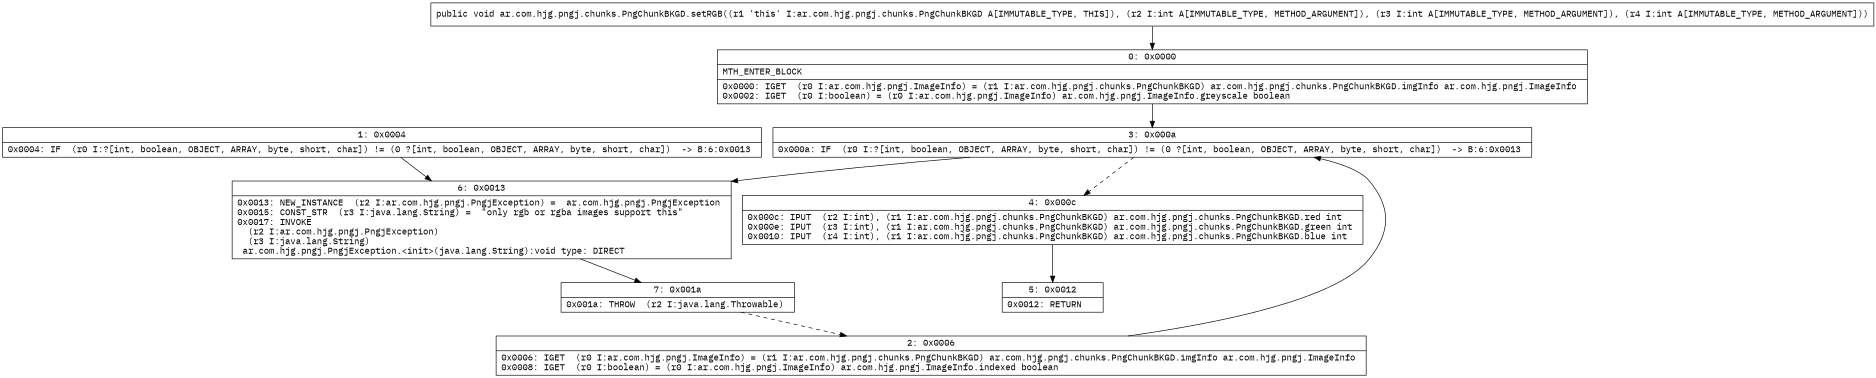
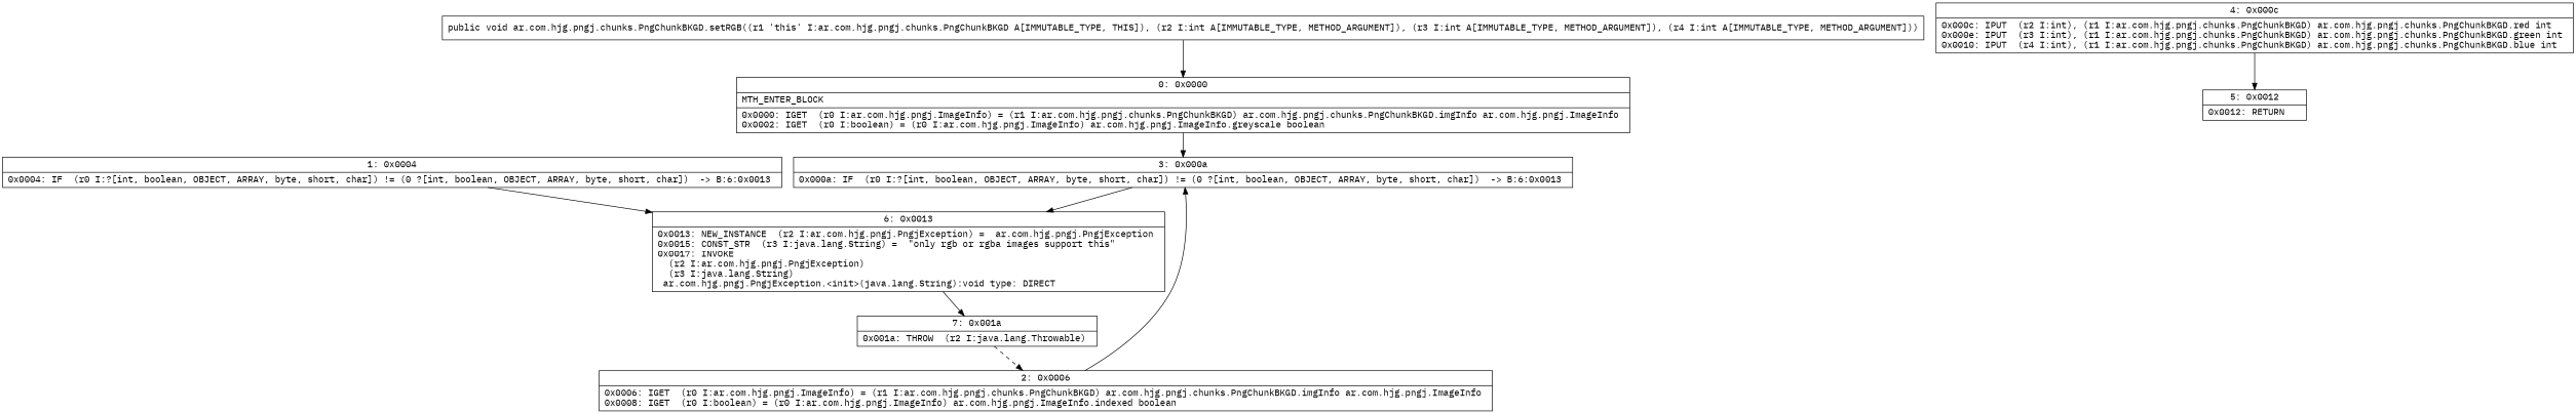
  digraph {
    fontname="IBM Plex Mono"
    node [fontname="IBM Plex Mono" shape=record]
    edge [fontname="IBM Plex Mono"]
    n1 [label="{0\:\ 0x0000|MTH_ENTER_BLOCK\l|0x0000: IGET  (r0 I:ar.com.hjg.pngj.ImageInfo) = (r1 I:ar.com.hjg.pngj.chunks.PngChunkBKGD) ar.com.hjg.pngj.chunks.PngChunkBKGD.imgInfo ar.com.hjg.pngj.ImageInfo \l0x0002: IGET  (r0 I:boolean) = (r0 I:ar.com.hjg.pngj.ImageInfo) ar.com.hjg.pngj.ImageInfo.greyscale boolean \l}"]
    n2 [label="{3\:\ 0x000a|0x000a: IF  (r0 I:?[int, boolean, OBJECT, ARRAY, byte, short, char]) != (0 ?[int, boolean, OBJECT, ARRAY, byte, short, char])  \-\> B:6:0x0013 \l}"]
    n3 [label="{1\:\ 0x0004|0x0004: IF  (r0 I:?[int, boolean, OBJECT, ARRAY, byte, short, char]) != (0 ?[int, boolean, OBJECT, ARRAY, byte, short, char])  \-\> B:6:0x0013 \l}"]
    n4 [label="{6\:\ 0x0013|0x0013: NEW_INSTANCE  (r2 I:ar.com.hjg.pngj.PngjException) =  ar.com.hjg.pngj.PngjException \l0x0015: CONST_STR  (r3 I:java.lang.String) =  \"only rgb or rgba images support this\" \l0x0017: INVOKE  \l  (r2 I:ar.com.hjg.pngj.PngjException)\l  (r3 I:java.lang.String)\l ar.com.hjg.pngj.PngjException.\<init\>(java.lang.String):void type: DIRECT \l}"]
    n5 [label="{2\:\ 0x0006|0x0006: IGET  (r0 I:ar.com.hjg.pngj.ImageInfo) = (r1 I:ar.com.hjg.pngj.chunks.PngChunkBKGD) ar.com.hjg.pngj.chunks.PngChunkBKGD.imgInfo ar.com.hjg.pngj.ImageInfo \l0x0008: IGET  (r0 I:boolean) = (r0 I:ar.com.hjg.pngj.ImageInfo) ar.com.hjg.pngj.ImageInfo.indexed boolean \l}"]
    n6 [label="{7\:\ 0x001a|0x001a: THROW  (r2 I:java.lang.Throwable) \l}"]
    n7 [label="{4\:\ 0x000c|0x000c: IPUT  (r2 I:int), (r1 I:ar.com.hjg.pngj.chunks.PngChunkBKGD) ar.com.hjg.pngj.chunks.PngChunkBKGD.red int \l0x000e: IPUT  (r3 I:int), (r1 I:ar.com.hjg.pngj.chunks.PngChunkBKGD) ar.com.hjg.pngj.chunks.PngChunkBKGD.green int \l0x0010: IPUT  (r4 I:int), (r1 I:ar.com.hjg.pngj.chunks.PngChunkBKGD) ar.com.hjg.pngj.chunks.PngChunkBKGD.blue int \l}"]
    n8 [label="{5\:\ 0x0012|0x0012: RETURN   \l}"]
    n9 [label="{public void ar.com.hjg.pngj.chunks.PngChunkBKGD.setRGB((r1 'this' I:ar.com.hjg.pngj.chunks.PngChunkBKGD A[IMMUTABLE_TYPE, THIS]), (r2 I:int A[IMMUTABLE_TYPE, METHOD_ARGUMENT]), (r3 I:int A[IMMUTABLE_TYPE, METHOD_ARGUMENT]), (r4 I:int A[IMMUTABLE_TYPE, METHOD_ARGUMENT])) }"]
    n1 -> n2
    n2 -> n4
-   n2 -> n7 [style=dashed]
    n3 -> n4
    n4 -> n6
    n5 -> n2
    n6 -> n5 [style=dashed]
    n7 -> n8
    n9 -> n1
  }
